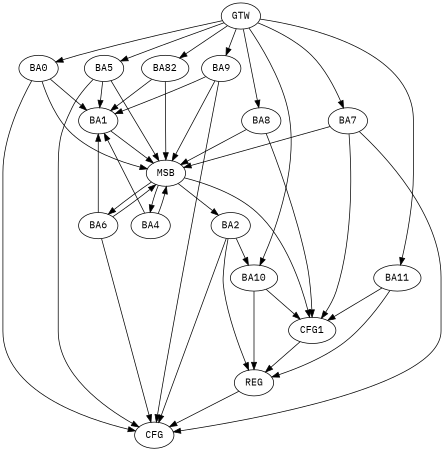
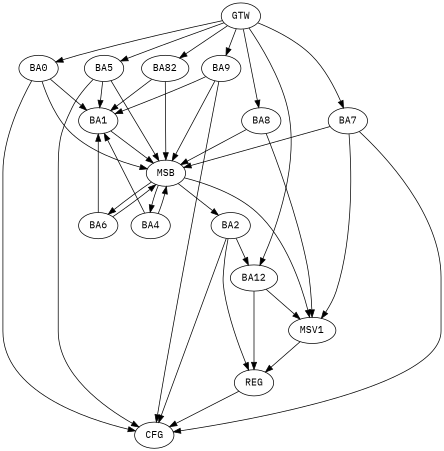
  strict digraph {
    fontname="IBM Plex Mono"
    node [fontname="IBM Plex Mono"]
    edge [fontname="IBM Plex Mono"]
    n1 [label=BA1]
    n2 [label=MSB]
    n3 [label=BA2]
-   n4 [label=CFG1]
+   n4 [label=MSV1]
    n5 [label=BA4]
    n6 [label=BA6]
    n7 [label=REG]
    n8 [label=CFG]
-   n9 [label=BA10]
+   n9 [label=BA12]
    n10 [label=BA0]
    n11 [label=BA5]
    n12 [label=BA7]
    n13 [label=BA8]
    n14 [label=BA9]
-   n15 [label=BA11]
    n16 [label=BA82]
    n17 [label=GTW]
    n1 -> n2
    n2 -> n3
    n2 -> n4
    n2 -> n5
    n2 -> n6
    n3 -> n7
    n3 -> n8
    n3 -> n9
    n4 -> n7
    n5 -> n1
    n5 -> n2
    n6 -> n1
    n6 -> n2
-   n6 -> n8
    n7 -> n8
    n9 -> n4
    n9 -> n7
    n10 -> n1
    n10 -> n2
    n10 -> n8
    n11 -> n1
    n11 -> n2
    n11 -> n8
    n12 -> n2
    n12 -> n4
    n12 -> n8
    n13 -> n2
    n13 -> n4
    n14 -> n1
    n14 -> n2
    n14 -> n8
-   n15 -> n4
-   n15 -> n7
    n16 -> n1
    n16 -> n2
    n17 -> n9
    n17 -> n10
    n17 -> n11
    n17 -> n12
    n17 -> n13
    n17 -> n14
-   n17 -> n15
    n17 -> n16
  }
